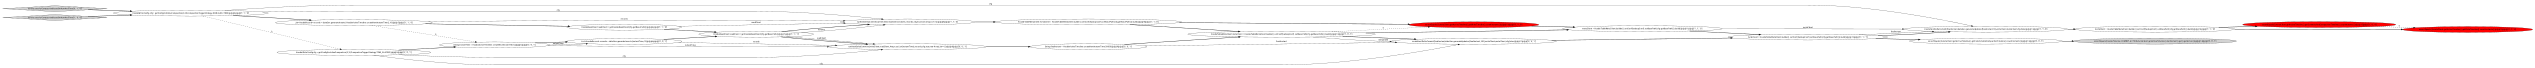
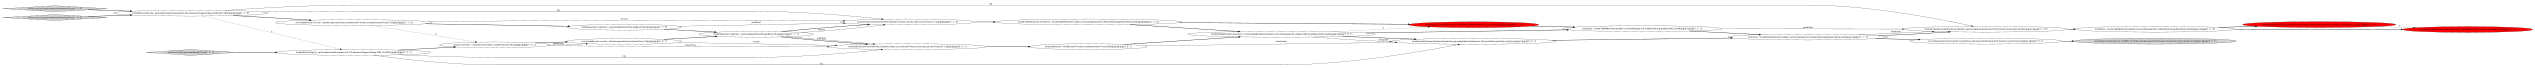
  digraph {
    rankdir=LR
    fontname="Roboto Condensed"
    node [fillcolor=white shape=ellipse style=filled fontname="Roboto Condensed"]
    edge [style=bold fontname="Roboto Condensed"]
    n1 [fillcolor=lightgray label="testSuccessfulCompactionBasedOnNumAndTime['0', '1', '0']" shape=diamond]
    n2 [label="HoodieWriteConfig cfg = getConfigForInlineCompaction(3,20,CompactionTriggerStrategy.NUM_AND_TIME)@@@3@@@['1', '1', '0']"]
    n3 [fillcolor=red label="assertEquals(5,metaClient.getActiveTimeline().getCommitsAndCompactionTimeline().countInstants())@@@15@@@['1', '0', '0']"]
    n4 [fillcolor=red label="assertEquals(5,metaClient.getActiveTimeline().getWriteTimeline().countInstants())@@@15@@@['0', '1', '0']"]
    n5 [fillcolor=red label="assertEquals(3,metaClient.getActiveTimeline().getWriteTimeline().countInstants())@@@10@@@['0', '1', '0']"]
    n6 [label="metaClient = HoodieTableMetaClient.builder().setConf(hadoopConf).setBasePath(cfg.getBasePath()).build()@@@11@@@['1', '1', '0']"]
    n7 [label="metaClient = HoodieTableMetaClient.builder().setConf(hadoopConf).setBasePath(cfg.getBasePath()).build()@@@12@@@['1', '1', '1']"]
    n8 [label="createNextDeltaCommit(finalInstant,dataGen.generateUpdates(finalInstant,10),writeClient,metaClient,cfg,false)@@@13@@@['1', '1', '0']"]
    n9 [label="assertEquals(3,metaClient.getActiveTimeline().getCommitsAndCompactionTimeline().countInstants())@@@13@@@['0', '0', '1']"]
    n10 [label="HoodieWriteConfig cfg = getConfigForInlineCompaction(5,10,CompactionTriggerStrategy.TIME_ELAPSED)@@@3@@@['0', '0', '1']"]
    n11 [label="createNextDeltaCommit(finalInstant,dataGen.generateUpdates(finalInstant,100),writeClient,metaClient,cfg,false)@@@11@@@['0', '0', '1']"]
    n12 [label="String instantTime = HoodieActiveTimeline.createNewInstantTime()@@@5@@@['0', '0', '1']"]
    n13 [label="runNextDeltaCommits(writeClient,readClient,Arrays.asList(instantTime),records,cfg,true,new ArrayList<>())@@@8@@@['0', '0', '1']"]
+   n14 [fillcolor=lightgray label="testSuccessfulCompactionBasedOnTime['0', '0', '1']" shape=diamond]
    n15 [label="metaClient = HoodieTableMetaClient.builder().setConf(hadoopConf).setBasePath(cfg.getBasePath()).build()@@@14@@@['1', '1', '0']"]
    n16 [label="HoodieReadClient readClient = getHoodieReadClient(cfg.getBasePath())@@@7@@@['1', '1', '1']"]
    n17 [label="runNextDeltaCommits(writeClient,readClient,instants,records,cfg,true,new ArrayList<>())@@@8@@@['1', '1', '0']"]
    n18 [label="List<HoodieRecord> records = dataGen.generateInserts(HoodieActiveTimeline.createNewInstantTime(),10)@@@5@@@['1', '1', '0']"]
    n19 [label="HoodieReadClient readClient = getHoodieReadClient(cfg.getBasePath())@@@6@@@['1', '1', '0']"]
    n20 [fillcolor=lightgray label="assertEquals(HoodieTimeline.COMMIT_ACTION,metaClient.getActiveTimeline().lastInstant().get().getAction())@@@14@@@['0', '0', '1']"]
    n21 [fillcolor=lightgray label="testSuccessfulCompactionBasedOnNumAndTime['1', '0', '0']" shape=diamond]
    n22 [label="HoodieTableMetaClient metaClient = HoodieTableMetaClient.builder().setConf(hadoopConf).setBasePath(cfg.getBasePath()).build()@@@10@@@['1', '0', '1']"]
    n23 [label="List<HoodieRecord> records = dataGen.generateInserts(instantTime,10)@@@6@@@['0', '0', '1']"]
    n24 [label="HoodieTableMetaClient metaClient = HoodieTableMetaClient.builder().setConf(hadoopConf).setBasePath(cfg.getBasePath()).build()@@@9@@@['1', '1', '0']"]
    n25 [label="String finalInstant = HoodieActiveTimeline.createNewInstantTime(10000)@@@9@@@['0', '0', '1']"]
    n1 -> n2
    n2 -> n8 [label=cfg style=solid]
    n2 -> n10 [label=0 style=dashed]
    n2 -> n17 [label=cfg style=solid]
    n2 -> n18
    n3 -> n4 [label=0 style=dashed]
    n5 -> n6
    n6 -> n7
    n6 -> n8 [label=metaClient style=solid]
    n7 -> n8
    n7 -> n8 [label=finalInstant style=solid]
    n7 -> n9
    n8 -> n15
    n9 -> n20
    n10 -> n11 [label=cfg style=solid]
    n10 -> n12
    n10 -> n13 [label=cfg style=solid]
    n11 -> n7
    n12 -> n13 [label=instantTime style=solid]
    n12 -> n23 [label=instantTime style=solid]
    n12 -> n23
    n13 -> n25
+   n14 -> n10
    n15 -> n3
    n15 -> n4
    n16 -> n13 [label=readClient style=solid]
    n16 -> n13
    n16 -> n17 [label=instants style=solid]
    n16 -> n17
    n17 -> n24
    n18 -> n12 [label=0 style=dashed]
    n18 -> n17 [label=records style=solid]
    n18 -> n19
    n19 -> n16
    n19 -> n17 [label=readClient style=solid]
    n21 -> n2
    n22 -> n5 [label=0 style=dashed]
    n22 -> n6
    n22 -> n11 [label=metaClient style=solid]
    n22 -> n11
    n23 -> n13 [label=records style=solid]
    n23 -> n16
    n24 -> n5
    n24 -> n22
    n25 -> n11 [label=finalInstant style=solid]
    n25 -> n22
  }
